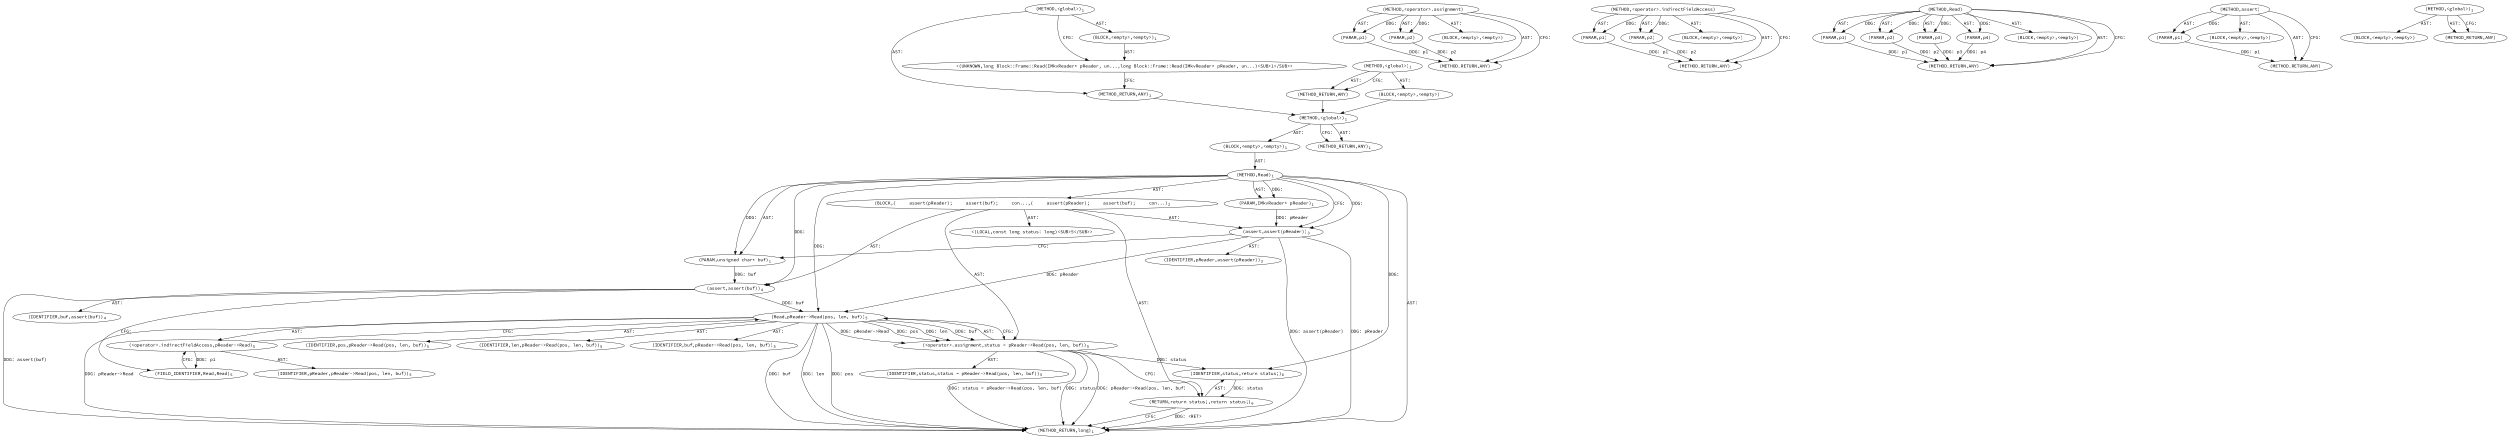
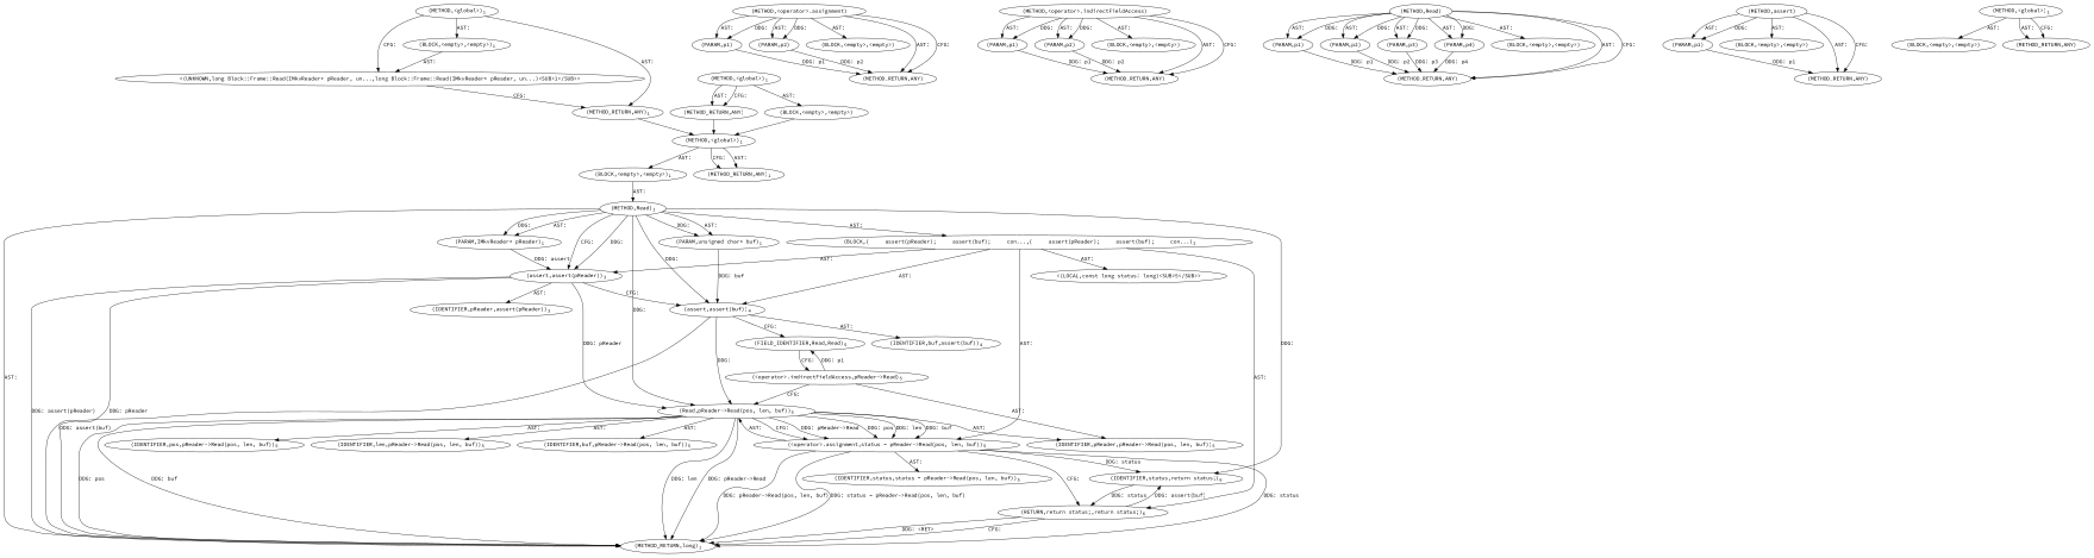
  digraph {
    fontname="Source Code Pro"
    node [fontname="Source Code Pro"]
    edge [fontname="Source Code Pro"]
    n1 [label=<(METHOD,&lt;global&gt;)<SUB>1</SUB>>]
    n2 [label=<(BLOCK,&lt;empty&gt;,&lt;empty&gt;)<SUB>1</SUB>>]
    n3 [label=<(METHOD_RETURN,ANY)<SUB>1</SUB>>]
    n4 [label=<(METHOD,Read)<SUB>1</SUB>>]
    n5 [label=<(PARAM,IMkvReader* pReader)<SUB>1</SUB>>]
    n6 [label=<(PARAM,unsigned char* buf)<SUB>1</SUB>>]
    n7 [label=<(BLOCK,{     assert(pReader);     assert(buf);     con...,{     assert(pReader);     assert(buf);     con...)<SUB>2</SUB>>]
    n8 [label=<(assert,assert(pReader))<SUB>3</SUB>>]
    n9 [label=<(assert,assert(buf))<SUB>4</SUB>>]
    n10 [label=<(Read,pReader-&gt;Read(pos, len, buf))<SUB>5</SUB>>]
    n11 [label=<(IDENTIFIER,status,return status;)<SUB>6</SUB>>]
    n12 [label=<(METHOD_RETURN,long)<SUB>1</SUB>>]
    n13 [label="<(LOCAL,const long status: long)<SUB>5</SUB>>"]
    n14 [label=<(&lt;operator&gt;.assignment,status = pReader-&gt;Read(pos, len, buf))<SUB>5</SUB>>]
    n15 [label=<(RETURN,return status;,return status;)<SUB>6</SUB>>]
    n16 [label=<(IDENTIFIER,pReader,assert(pReader))<SUB>3</SUB>>]
    n17 [label=<(IDENTIFIER,buf,assert(buf))<SUB>4</SUB>>]
    n18 [label=<(FIELD_IDENTIFIER,Read,Read)<SUB>5</SUB>>]
    n19 [label=<(&lt;operator&gt;.indirectFieldAccess,pReader-&gt;Read)<SUB>5</SUB>>]
    n20 [label=<(IDENTIFIER,pos,pReader-&gt;Read(pos, len, buf))<SUB>5</SUB>>]
    n21 [label=<(IDENTIFIER,len,pReader-&gt;Read(pos, len, buf))<SUB>5</SUB>>]
    n22 [label=<(IDENTIFIER,buf,pReader-&gt;Read(pos, len, buf))<SUB>5</SUB>>]
    n23 [label=<(IDENTIFIER,status,status = pReader-&gt;Read(pos, len, buf))<SUB>5</SUB>>]
    n24 [label=<(IDENTIFIER,pReader,pReader-&gt;Read(pos, len, buf))<SUB>5</SUB>>]
    n25 [label=<(METHOD,&lt;operator&gt;.assignment)>]
    n26 [label=<(PARAM,p1)>]
    n27 [label=<(PARAM,p2)>]
    n28 [label=<(BLOCK,&lt;empty&gt;,&lt;empty&gt;)>]
    n29 [label=<(METHOD_RETURN,ANY)>]
    n30 [label=<(METHOD,&lt;operator&gt;.indirectFieldAccess)>]
    n31 [label=<(PARAM,p1)>]
    n32 [label=<(PARAM,p2)>]
    n33 [label=<(BLOCK,&lt;empty&gt;,&lt;empty&gt;)>]
    n34 [label=<(METHOD_RETURN,ANY)>]
    n35 [label=<(METHOD,Read)>]
    n36 [label=<(PARAM,p1)>]
    n37 [label=<(PARAM,p2)>]
    n38 [label=<(PARAM,p3)>]
    n39 [label=<(PARAM,p4)>]
    n40 [label=<(BLOCK,&lt;empty&gt;,&lt;empty&gt;)>]
    n41 [label=<(METHOD_RETURN,ANY)>]
    n42 [label=<(METHOD,assert)>]
    n43 [label=<(PARAM,p1)>]
    n44 [label=<(BLOCK,&lt;empty&gt;,&lt;empty&gt;)>]
    n45 [label=<(METHOD_RETURN,ANY)>]
    n46 [label=<(METHOD,&lt;global&gt;)<SUB>1</SUB>>]
    n47 [label=<(BLOCK,&lt;empty&gt;,&lt;empty&gt;)>]
    n48 [label=<(METHOD_RETURN,ANY)>]
    n49 [label=<(METHOD,&lt;global&gt;)<SUB>1</SUB>>]
    n50 [label=<(BLOCK,&lt;empty&gt;,&lt;empty&gt;)<SUB>1</SUB>>]
    n51 [label="<(UNKNOWN,long Block::Frame::Read(IMkvReader* pReader, un...,long Block::Frame::Read(IMkvReader* pReader, un...)<SUB>1</SUB>>"]
    n52 [label=<(METHOD_RETURN,ANY)<SUB>1</SUB>>]
    n53 [label=<(METHOD,&lt;global&gt;)<SUB>1</SUB>>]
    n54 [label=<(BLOCK,&lt;empty&gt;,&lt;empty&gt;)>]
    n55 [label=<(METHOD_RETURN,ANY)>]
    n1 -> n2 [label="AST: "]
    n1 -> n3 [label="AST: "]
    n1 -> n3 [label="CFG: "]
    n2 -> n4 [label="AST: "]
    n4 -> n5 [label="AST: "]
    n4 -> n5 [label="DDG: "]
    n4 -> n6 [label="AST: "]
    n4 -> n6 [label="DDG: "]
    n4 -> n7 [label="AST: "]
    n4 -> n8 [label="CFG: "]
    n4 -> n8 [label="DDG: "]
    n4 -> n9 [label="DDG: "]
    n4 -> n10 [label="DDG: "]
    n4 -> n11 [label="DDG: "]
    n4 -> n12 [label="AST: "]
-   n5 -> n8 [label="DDG: pReader"]
+   n5 -> n8 [label="DDG: assert"]
    n6 -> n9 [label="DDG: buf"]
    n7 -> n8 [label="AST: "]
    n7 -> n9 [label="AST: "]
    n7 -> n13 [label="AST: "]
    n7 -> n14 [label="AST: "]
    n7 -> n15 [label="AST: "]
-   n8 -> n6 [label="CFG: "]
+   n8 -> n9 [label="CFG: "]
    n8 -> n10 [label="DDG: pReader"]
    n8 -> n12 [label="DDG: pReader"]
    n8 -> n12 [label="DDG: assert(pReader)"]
    n8 -> n16 [label="AST: "]
-   n9 -> n10 [label="DDG: buf"]
+   n9 -> n10 [label="DDG: "]
    n9 -> n12 [label="DDG: assert(buf)"]
    n9 -> n17 [label="AST: "]
    n9 -> n18 [label="CFG: "]
    n10 -> n12 [label="DDG: pReader-&gt;Read"]
    n10 -> n12 [label="DDG: pos"]
    n10 -> n12 [label="DDG: buf"]
    n10 -> n12 [label="DDG: len"]
    n10 -> n14 [label="CFG: "]
    n10 -> n14 [label="DDG: pReader-&gt;Read"]
    n10 -> n14 [label="DDG: pos"]
    n10 -> n14 [label="DDG: len"]
    n10 -> n14 [label="DDG: buf"]
-   n10 -> n19 [label="AST: "]
+   n10 -> n24 [label="AST: "]
    n10 -> n20 [label="AST: "]
    n10 -> n21 [label="AST: "]
    n10 -> n22 [label="AST: "]
    n11 -> n15 [label="DDG: status"]
    n14 -> n10 [label="AST: "]
    n14 -> n11 [label="DDG: status"]
    n14 -> n12 [label="DDG: status"]
    n14 -> n12 [label="DDG: pReader-&gt;Read(pos, len, buf)"]
    n14 -> n12 [label="DDG: status = pReader-&gt;Read(pos, len, buf)"]
    n14 -> n15 [label="CFG: "]
    n14 -> n23 [label="AST: "]
-   n15 -> n11 [label="AST: "]
+   n15 -> n11 [label="DDG: assert(buf)"]
    n15 -> n12 [label="CFG: "]
    n15 -> n12 [label="DDG: &lt;RET&gt;"]
    n18 -> n19 [label="CFG: "]
    n19 -> n10 [label="CFG: "]
    n19 -> n18 [label="DDG: p1"]
    n19 -> n24 [label="AST: "]
    n25 -> n26 [label="AST: "]
    n25 -> n26 [label="DDG: "]
    n25 -> n27 [label="AST: "]
    n25 -> n27 [label="DDG: "]
    n25 -> n28 [label="AST: "]
    n25 -> n29 [label="AST: "]
    n25 -> n29 [label="CFG: "]
    n26 -> n29 [label="DDG: p1"]
    n27 -> n29 [label="DDG: p2"]
    n30 -> n31 [label="AST: "]
    n30 -> n31 [label="DDG: "]
    n30 -> n32 [label="AST: "]
    n30 -> n32 [label="DDG: "]
    n30 -> n33 [label="AST: "]
    n30 -> n34 [label="AST: "]
    n30 -> n34 [label="CFG: "]
    n31 -> n34 [label="DDG: p1"]
    n32 -> n34 [label="DDG: p2"]
    n35 -> n36 [label="AST: "]
    n35 -> n36 [label="DDG: "]
    n35 -> n37 [label="AST: "]
    n35 -> n37 [label="DDG: "]
    n35 -> n38 [label="AST: "]
    n35 -> n38 [label="DDG: "]
    n35 -> n39 [label="AST: "]
    n35 -> n39 [label="DDG: "]
    n35 -> n40 [label="AST: "]
    n35 -> n41 [label="AST: "]
    n35 -> n41 [label="CFG: "]
    n36 -> n41 [label="DDG: p1"]
    n37 -> n41 [label="DDG: p2"]
    n38 -> n41 [label="DDG: p3"]
    n39 -> n41 [label="DDG: p4"]
    n42 -> n43 [label="AST: "]
    n42 -> n43 [label="DDG: "]
    n42 -> n44 [label="AST: "]
    n42 -> n45 [label="AST: "]
    n42 -> n45 [label="CFG: "]
    n43 -> n45 [label="DDG: p1"]
    n46 -> n47 [label="AST: "]
    n46 -> n48 [label="AST: "]
    n46 -> n48 [label="CFG: "]
    n49 -> n50 [label="AST: "]
    n49 -> n51 [label="CFG: "]
    n49 -> n52 [label="AST: "]
    n50 -> n51 [label="AST: "]
    n51 -> n52 [label="CFG: "]
    n52 -> n1
    n53 -> n54 [label="AST: "]
    n53 -> n55 [label="AST: "]
    n53 -> n55 [label="CFG: "]
    n54 -> n1
    n55 -> n1
  }
